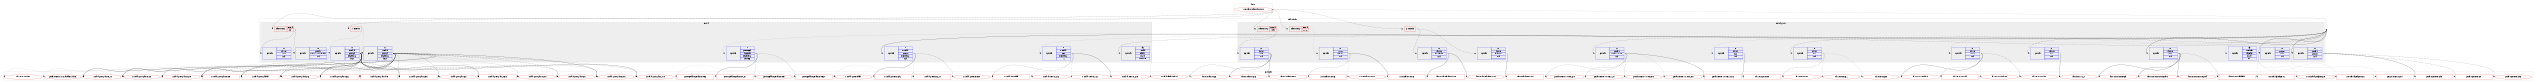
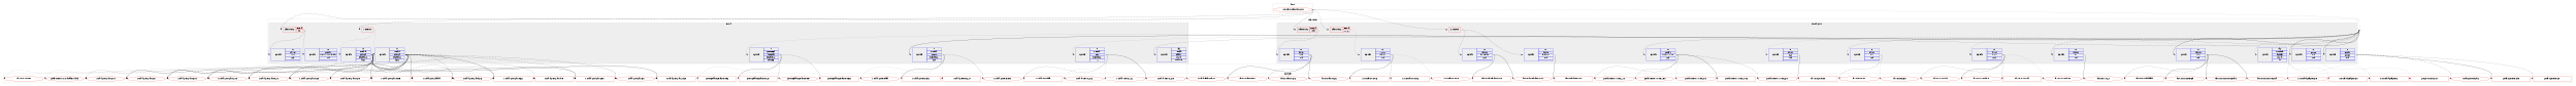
  digraph {
    compound=true
    concentrate=true
    fontname=Helvetica
    fontsize=10
    newrank=true
    rankdir=TB
    ranksep=1.5
    node [color=red fontname=Helvetica fontsize=10 shape=none]
    edge [arrowhead=normal headport=w style=dashed tailport=e weight=100]
    n1 [label="sys-cluster/cluster-glue-1.0.12-r1" shape=octagon width=4]
    n2 [color=blue label=<<TABLE BORDER="0" CELLBORDER="1" CELLSPACING="0" CELLPADDING="4" WIDTH="220"><TR><TD ROWSPAN="6" CELLPADDING="30">pack_dep</TD></TR><TR><TD WIDTH="110">no</TD></TR><TR><TD>sys-devel</TD></TR><TR><TD>automake</TD></TR><TR><TD>greaterequal</TD></TR><TR><TD>1.16.1</TD></TR></TABLE>>]
    n3 [color=blue label=<<TABLE BORDER="0" CELLBORDER="1" CELLSPACING="0" CELLPADDING="4" WIDTH="220"><TR><TD ROWSPAN="6" CELLPADDING="30">pack_dep</TD></TR><TR><TD WIDTH="110">no</TD></TR><TR><TD>sys-devel</TD></TR><TR><TD>automake</TD></TR><TR><TD>greaterequal</TD></TR><TR><TD>1.15.1</TD></TR></TABLE>>]
    n4 [label=<<TABLE BORDER="0" CELLBORDER="1" CELLSPACING="0" CELLPADDING="4"><TR><TD CELLPADDING="10">any_of_group</TD></TR></TABLE>>]
    n5 [color=blue label=<<TABLE BORDER="0" CELLBORDER="1" CELLSPACING="0" CELLPADDING="4" WIDTH="220"><TR><TD ROWSPAN="6" CELLPADDING="30">pack_dep</TD></TR><TR><TD WIDTH="110">no</TD></TR><TR><TD>dev-libs</TD></TR><TR><TD>libxslt</TD></TR><TR><TD>none</TD></TR><TR><TD></TD></TR></TABLE>>]
    n6 [color=blue label=<<TABLE BORDER="0" CELLBORDER="1" CELLSPACING="0" CELLPADDING="4" WIDTH="220"><TR><TD ROWSPAN="6" CELLPADDING="30">pack_dep</TD></TR><TR><TD WIDTH="110">no</TD></TR><TR><TD>app-text</TD></TR><TR><TD>docbook-xsl-stylesheets</TD></TR><TR><TD>none</TD></TR><TR><TD></TD></TR></TABLE>>]
    n7 [label=<<TABLE BORDER="0" CELLBORDER="1" CELLSPACING="0" CELLPADDING="4"><TR><TD ROWSPAN="3" CELLPADDING="10">use_conditional</TD></TR><TR><TD>positive</TD></TR><TR><TD>doc</TD></TR></TABLE>>]
    n8 [color=blue label=<<TABLE BORDER="0" CELLBORDER="1" CELLSPACING="0" CELLPADDING="4" WIDTH="220"><TR><TD ROWSPAN="6" CELLPADDING="30">pack_dep</TD></TR><TR><TD WIDTH="110">no</TD></TR><TR><TD>app-portage</TD></TR><TR><TD>elt-patches</TD></TR><TR><TD>greaterequal</TD></TR><TR><TD>20170815</TD></TR></TABLE>>]
    n9 [color=blue label=<<TABLE BORDER="0" CELLBORDER="1" CELLSPACING="0" CELLPADDING="4" WIDTH="220"><TR><TD ROWSPAN="6" CELLPADDING="30">pack_dep</TD></TR><TR><TD WIDTH="110">no</TD></TR><TR><TD>sys-devel</TD></TR><TR><TD>autoconf</TD></TR><TR><TD>greaterequal</TD></TR><TR><TD>2.69</TD></TR></TABLE>>]
    n10 [color=blue label=<<TABLE BORDER="0" CELLBORDER="1" CELLSPACING="0" CELLPADDING="4" WIDTH="220"><TR><TD ROWSPAN="6" CELLPADDING="30">pack_dep</TD></TR><TR><TD WIDTH="110">no</TD></TR><TR><TD>sys-devel</TD></TR><TR><TD>libtool</TD></TR><TR><TD>greaterequal</TD></TR><TR><TD>2.4</TD></TR></TABLE>>]
    n11 [color=blue label=<<TABLE BORDER="0" CELLBORDER="1" CELLSPACING="0" CELLPADDING="4" WIDTH="220"><TR><TD ROWSPAN="6" CELLPADDING="30">pack_dep</TD></TR><TR><TD WIDTH="110">weak</TD></TR><TR><TD>sys-devel</TD></TR><TR><TD>gettext</TD></TR><TR><TD>smaller</TD></TR><TR><TD>0.18.1.1-r3</TD></TR></TABLE>>]
    n12 [color=blue label=<<TABLE BORDER="0" CELLBORDER="1" CELLSPACING="0" CELLPADDING="4" WIDTH="220"><TR><TD ROWSPAN="6" CELLPADDING="30">pack_dep</TD></TR><TR><TD WIDTH="110">no</TD></TR><TR><TD>net-misc</TD></TR><TR><TD>netkit-telnetd</TD></TR><TR><TD>none</TD></TR><TR><TD></TD></TR></TABLE>>]
    n13 [color=blue label=<<TABLE BORDER="0" CELLBORDER="1" CELLSPACING="0" CELLPADDING="4" WIDTH="220"><TR><TD ROWSPAN="6" CELLPADDING="30">pack_dep</TD></TR><TR><TD WIDTH="110">no</TD></TR><TR><TD>net-misc</TD></TR><TR><TD>telnet-bsd</TD></TR><TR><TD>none</TD></TR><TR><TD></TD></TR></TABLE>>]
    n14 [label=<<TABLE BORDER="0" CELLBORDER="1" CELLSPACING="0" CELLPADDING="4"><TR><TD CELLPADDING="10">any_of_group</TD></TR></TABLE>>]
    n15 [color=blue label=<<TABLE BORDER="0" CELLBORDER="1" CELLSPACING="0" CELLPADDING="4" WIDTH="220"><TR><TD ROWSPAN="6" CELLPADDING="30">pack_dep</TD></TR><TR><TD WIDTH="110">no</TD></TR><TR><TD>sys-libs</TD></TR><TR><TD>openipmi</TD></TR><TR><TD>none</TD></TR><TR><TD></TD></TR></TABLE>>]
    n16 [label=<<TABLE BORDER="0" CELLBORDER="1" CELLSPACING="0" CELLPADDING="4"><TR><TD ROWSPAN="3" CELLPADDING="10">use_conditional</TD></TR><TR><TD>positive</TD></TR><TR><TD>ipmilan</TD></TR></TABLE>>]
    n17 [color=blue label=<<TABLE BORDER="0" CELLBORDER="1" CELLSPACING="0" CELLPADDING="4" WIDTH="220"><TR><TD ROWSPAN="6" CELLPADDING="30">pack_dep</TD></TR><TR><TD WIDTH="110">no</TD></TR><TR><TD>net-libs</TD></TR><TR><TD>libnet</TD></TR><TR><TD>none</TD></TR><TR><TD></TD></TR></TABLE>>]
    n18 [label=<<TABLE BORDER="0" CELLBORDER="1" CELLSPACING="0" CELLPADDING="4"><TR><TD ROWSPAN="3" CELLPADDING="10">use_conditional</TD></TR><TR><TD>positive</TD></TR><TR><TD>libnet</TD></TR></TABLE>>]
    n19 [color=blue label=<<TABLE BORDER="0" CELLBORDER="1" CELLSPACING="0" CELLPADDING="4" WIDTH="220"><TR><TD ROWSPAN="6" CELLPADDING="30">pack_dep</TD></TR><TR><TD WIDTH="110">no</TD></TR><TR><TD>app-arch</TD></TR><TR><TD>bzip2</TD></TR><TR><TD>none</TD></TR><TR><TD></TD></TR></TABLE>>]
    n20 [color=blue label=<<TABLE BORDER="0" CELLBORDER="1" CELLSPACING="0" CELLPADDING="4" WIDTH="220"><TR><TD ROWSPAN="6" CELLPADDING="30">pack_dep</TD></TR><TR><TD WIDTH="110">no</TD></TR><TR><TD>app-text</TD></TR><TR><TD>asciidoc</TD></TR><TR><TD>none</TD></TR><TR><TD></TD></TR></TABLE>>]
    n21 [color=blue label=<<TABLE BORDER="0" CELLBORDER="1" CELLSPACING="0" CELLPADDING="4" WIDTH="220"><TR><TD ROWSPAN="6" CELLPADDING="30">pack_dep</TD></TR><TR><TD WIDTH="110">no</TD></TR><TR><TD>app-text</TD></TR><TR><TD>docbook-xml-dtd</TD></TR><TR><TD>none</TD></TR><TR><TD></TD></TR></TABLE>>]
    n22 [color=blue label=<<TABLE BORDER="0" CELLBORDER="1" CELLSPACING="0" CELLPADDING="4" WIDTH="220"><TR><TD ROWSPAN="6" CELLPADDING="30">pack_dep</TD></TR><TR><TD WIDTH="110">no</TD></TR><TR><TD>dev-libs</TD></TR><TR><TD>libaio</TD></TR><TR><TD>none</TD></TR><TR><TD></TD></TR></TABLE>>]
    n23 [color=blue label=<<TABLE BORDER="0" CELLBORDER="1" CELLSPACING="0" CELLPADDING="4" WIDTH="220"><TR><TD ROWSPAN="6" CELLPADDING="30">pack_dep</TD></TR><TR><TD WIDTH="110">no</TD></TR><TR><TD>dev-libs</TD></TR><TR><TD>glib</TD></TR><TR><TD>none</TD></TR><TR><TD></TD></TR></TABLE>>]
    n24 [color=blue label=<<TABLE BORDER="0" CELLBORDER="1" CELLSPACING="0" CELLPADDING="4" WIDTH="220"><TR><TD ROWSPAN="6" CELLPADDING="30">pack_dep</TD></TR><TR><TD WIDTH="110">no</TD></TR><TR><TD>dev-libs</TD></TR><TR><TD>libxml2</TD></TR><TR><TD>none</TD></TR><TR><TD></TD></TR></TABLE>>]
    n25 [color=blue label=<<TABLE BORDER="0" CELLBORDER="1" CELLSPACING="0" CELLPADDING="4" WIDTH="220"><TR><TD ROWSPAN="6" CELLPADDING="30">pack_dep</TD></TR><TR><TD WIDTH="110">no</TD></TR><TR><TD>net-misc</TD></TR><TR><TD>curl</TD></TR><TR><TD>none</TD></TR><TR><TD></TD></TR></TABLE>>]
    n26 [color=blue label=<<TABLE BORDER="0" CELLBORDER="1" CELLSPACING="0" CELLPADDING="4" WIDTH="220"><TR><TD ROWSPAN="6" CELLPADDING="30">pack_dep</TD></TR><TR><TD WIDTH="110">no</TD></TR><TR><TD>net-misc</TD></TR><TR><TD>iputils</TD></TR><TR><TD>none</TD></TR><TR><TD></TD></TR></TABLE>>]
    n27 [color=blue label=<<TABLE BORDER="0" CELLBORDER="1" CELLSPACING="0" CELLPADDING="4" WIDTH="220"><TR><TD ROWSPAN="6" CELLPADDING="30">pack_dep</TD></TR><TR><TD WIDTH="110">weak</TD></TR><TR><TD>sys-cluster</TD></TR><TR><TD>heartbeat</TD></TR><TR><TD>smaller</TD></TR><TR><TD>3.0</TD></TR></TABLE>>]
    n28 [label="sys-devel/automake-1.10.3-r3" shape=box width=4]
    n29 [label="sys-devel/automake-1.11.6-r3" shape=octagon width=4]
    n30 [label="sys-devel/automake-1.12.6-r2" shape=ellipse width=4]
    n31 [label="sys-devel/automake-1.13.4-r2" shape=octagon width=4]
    n32 [label="sys-devel/automake-1.14.1-r2" shape=ellipse width=4]
    n33 [label="sys-devel/automake-1.15.1-r2" shape=ellipse width=4]
    n34 [label="sys-devel/automake-1.16-r2" shape=ellipse width=4]
    n35 [label="sys-devel/automake-1.16.1-r1" shape=ellipse width=4]
    n36 [label="sys-devel/automake-1.4_p6-r2" shape=box width=4]
    n37 [label="sys-devel/automake-1.5-r2" shape=ellipse width=4]
    n38 [label="sys-devel/automake-1.6.3-r2" shape=box width=4]
    n39 [label="sys-devel/automake-1.7.9-r3" shape=box width=4]
    n40 [label="sys-devel/automake-1.8.5-r5" shape=box width=4]
    n41 [label="sys-devel/automake-1.9.6-r5" shape=ellipse width=4]
    n42 [label="sys-devel/automake-9999" shape=box width=4]
    n43 [label="dev-libs/libxslt-1.1.32" shape=octagon width=4]
    n44 [label="app-text/docbook-xsl-stylesheets-1.79.1-r2" shape=ellipse width=4]
    n45 [label="app-portage/elt-patches-20170317" shape=ellipse width=4]
    n46 [label="app-portage/elt-patches-20170422" shape=box width=4]
    n47 [label="app-portage/elt-patches-20170815" shape=box width=4]
    n48 [label="app-portage/elt-patches-20170826.1" shape=box width=4]
    n49 [label="net-libs/libnet-1.0.2a-r5" shape=ellipse width=4]
    n50 [label="net-libs/libnet-1.0.2a-r6" shape=ellipse width=4]
    n51 [label="net-libs/libnet-1.2_rc3-r1" shape=octagon width=4]
    n52 [label="sys-devel/autoconf-2.13-r1" shape=ellipse width=4]
    n53 [label="sys-devel/autoconf-2.64-r1" shape=box width=4]
    n54 [label="sys-devel/autoconf-2.69-r4" shape=box width=4]
    n55 [label="sys-devel/autoconf-9999" shape=ellipse width=4]
    n56 [label="sys-devel/libtool-2.4.6-r3" shape=octagon width=4]
    n57 [label="sys-devel/libtool-2.4.6-r4" shape=octagon width=4]
    n58 [label="sys-devel/libtool-2.4.6-r5" shape=ellipse width=4]
    n59 [label="sys-devel/libtool-9999" shape=box width=4]
    n60 [label="sys-devel/gettext-0.19.8.1" shape=ellipse width=4]
    n61 [label="net-misc/netkit-telnetd-0.17-r10" shape=box width=4]
    n62 [label="net-misc/netkit-telnetd-0.17-r12" shape=ellipse width=4]
    n63 [label="net-misc/telnet-bsd-1.2-r1" shape=box width=4]
    n64 [label="app-text/asciidoc-8.6.10" shape=box width=4]
    n65 [label="app-text/asciidoc-8.6.9-r2" shape=box width=4]
    n66 [label="app-text/asciidoc-8.6.9-r6" shape=ellipse width=4]
    n67 [label="sys-libs/openipmi-2.0.22" shape=ellipse width=4]
    n68 [label="sys-libs/openipmi-2.0.25" shape=box width=4]
    n69 [label="sys-libs/openipmi-2.0.26" shape=box width=4]
    n70 [label="app-arch/bzip2-1.0.6-r10" shape=box width=4]
    n71 [label="app-text/docbook-xml-dtd-4.1.2-r6" shape=box width=4]
    n72 [label="app-text/docbook-xml-dtd-4.2-r2" shape=octagon width=4]
    n73 [label="app-text/docbook-xml-dtd-4.3-r1" shape=ellipse width=4]
    n74 [label="app-text/docbook-xml-dtd-4.4-r2" shape=octagon width=4]
    n75 [label="app-text/docbook-xml-dtd-4.5-r1" shape=octagon width=4]
-   n76 [label="dev-libs/glib-2.56.4" shape=ellipse width=4]
    n77 [label="dev-libs/glib-2.78.2" shape=octagon width=4]
    n78 [label="dev-libs/glib-2.58.3" shape=ellipse width=4]
    n79 [label="dev-libs/libaio-0.3.110" shape=box width=4]
    n80 [label="dev-libs/libxml2-2.9.8" shape=ellipse width=4]
    n81 [label="dev-libs/libxml2-2.9.8-r1" shape=ellipse width=4]
    n82 [label="dev-libs/libxml2-2.9.9" shape=box width=4]
    n83 [label="dev-libs/libxml2-2.9.9-r1" shape=octagon width=4]
    n84 [label="net-misc/curl-7.64.0" shape=ellipse width=4]
    n85 [label="net-misc/iputils-20171016_pre" shape=ellipse width=4]
    n86 [label="net-misc/iputils-20171016_pre-r1" shape=octagon width=4]
    n87 [label="net-misc/iputils-20180629" shape=octagon width=4]
    n88 [label="net-misc/iputils-99999999" shape=box width=4]
    n89 [label="sys-cluster/heartbeat-3.0.5-r3" shape=octagon width=4]
    n90 [label="sys-cluster/heartbeat-3.0.6" shape=box width=4]
    n91 [label="sys-cluster/heartbeat-3.0.6-r1" shape=box width=4]
    subgraph cluster_1 {
      color=gray
      label=<<i>ebuild</i>>
      rank=same
      n1
    }
    subgraph cluster_2 {
      color=gray
      label=<<i>dependencies</i>>
      subgraph cluster_3 {
        color=gray
        fillcolor="#eeeeee"
        label=<<i>compile</i>>
        style=filled
        subgraph sub_4 {
          color=gray
          fillcolor="#eeeeee"
          label=<<i>compile</i>>
          style=filled
          n4
          subgraph sub_5 {
            color=gray
            fillcolor="#eeeeee"
            label=<<i>compile</i>>
            style=filled
            n2
          }
          subgraph sub_6 {
            color=gray
            fillcolor="#eeeeee"
            label=<<i>compile</i>>
            style=filled
            n3
          }
        }
        subgraph sub_7 {
          color=gray
          fillcolor="#eeeeee"
          label=<<i>compile</i>>
          style=filled
          n7
          subgraph sub_8 {
            color=gray
            fillcolor="#eeeeee"
            label=<<i>compile</i>>
            style=filled
            n5
          }
          subgraph sub_9 {
            color=gray
            fillcolor="#eeeeee"
            label=<<i>compile</i>>
            style=filled
            n6
          }
        }
        subgraph sub_10 {
          color=gray
          fillcolor="#eeeeee"
          label=<<i>compile</i>>
          style=filled
          n8
        }
        subgraph sub_11 {
          color=gray
          fillcolor="#eeeeee"
          label=<<i>compile</i>>
          style=filled
          n9
        }
        subgraph sub_12 {
          color=gray
          fillcolor="#eeeeee"
          label=<<i>compile</i>>
          style=filled
          n10
        }
        subgraph sub_13 {
          color=gray
          fillcolor="#eeeeee"
          label=<<i>compile</i>>
          style=filled
          n11
        }
      }
      subgraph cluster_14 {
        color=gray
        fillcolor="#eeeeee"
        label=<<i>compile and run</i>>
        style=filled
        subgraph sub_15 {
          color=gray
          fillcolor="#eeeeee"
          label=<<i>compile and run</i>>
          style=filled
          n14
          subgraph sub_16 {
            color=gray
            fillcolor="#eeeeee"
            label=<<i>compile and run</i>>
            style=filled
            n12
          }
          subgraph sub_17 {
            color=gray
            fillcolor="#eeeeee"
            label=<<i>compile and run</i>>
            style=filled
            n13
          }
        }
        subgraph sub_18 {
          color=gray
          fillcolor="#eeeeee"
          label=<<i>compile and run</i>>
          style=filled
          n16
          subgraph sub_19 {
            color=gray
            fillcolor="#eeeeee"
            label=<<i>compile and run</i>>
            style=filled
            n15
          }
        }
        subgraph sub_20 {
          color=gray
          fillcolor="#eeeeee"
          label=<<i>compile and run</i>>
          style=filled
          n18
          subgraph sub_21 {
            color=gray
            fillcolor="#eeeeee"
            label=<<i>compile and run</i>>
            style=filled
            n17
          }
        }
        subgraph sub_22 {
          color=gray
          fillcolor="#eeeeee"
          label=<<i>compile and run</i>>
          style=filled
          n19
        }
        subgraph sub_23 {
          color=gray
          fillcolor="#eeeeee"
          label=<<i>compile and run</i>>
          style=filled
          n20
        }
        subgraph sub_24 {
          color=gray
          fillcolor="#eeeeee"
          label=<<i>compile and run</i>>
          style=filled
          n21
        }
        subgraph sub_25 {
          color=gray
          fillcolor="#eeeeee"
          label=<<i>compile and run</i>>
          style=filled
          n22
        }
        subgraph sub_26 {
          color=gray
          fillcolor="#eeeeee"
          label=<<i>compile and run</i>>
          style=filled
          n23
        }
        subgraph sub_27 {
          color=gray
          fillcolor="#eeeeee"
          label=<<i>compile and run</i>>
          style=filled
          n24
        }
        subgraph sub_28 {
          color=gray
          fillcolor="#eeeeee"
          label=<<i>compile and run</i>>
          style=filled
          n25
        }
        subgraph sub_29 {
          color=gray
          fillcolor="#eeeeee"
          label=<<i>compile and run</i>>
          style=filled
          n26
        }
        subgraph sub_30 {
          color=gray
          fillcolor="#eeeeee"
          label=<<i>compile and run</i>>
          style=filled
          n27
        }
      }
      subgraph cluster_31 {
        color=gray
        fillcolor="#eeeeee"
        label=<<i>run</i>>
        style=filled
      }
    }
    subgraph cluster_32 {
      color=gray
      label=<<i>candidates</i>>
      rank=same
      subgraph sub_33 {
        color=black
        label=<<i>candidates</i>>
        nodesep=1
        rank=same
        n28
        n29
        n30
        n31
        n32
        n33
        n34
        n35
        n36
        n37
        n38
        n39
        n40
        n41
        n42
      }
      subgraph sub_34 {
        color=black
        label=<<i>candidates</i>>
        nodesep=1
        rank=same
        n28
        n29
        n30
        n31
        n32
        n33
        n34
        n35
        n36
        n37
        n38
        n39
        n40
        n41
        n42
      }
      subgraph sub_35 {
        color=black
        label=<<i>candidates</i>>
        nodesep=1
        rank=same
        n43
      }
      subgraph sub_36 {
        color=black
        label=<<i>candidates</i>>
        nodesep=1
        rank=same
        n44
      }
      subgraph sub_37 {
        color=black
        label=<<i>candidates</i>>
        nodesep=1
        rank=same
        n45
        n46
        n47
        n48
      }
      subgraph sub_38 {
        color=black
        label=<<i>candidates</i>>
        nodesep=1
        rank=same
        n49
        n50
        n51
      }
      subgraph sub_39 {
        color=black
        label=<<i>candidates</i>>
        nodesep=1
        rank=same
        n52
        n53
        n54
        n55
      }
      subgraph sub_40 {
        color=black
        label=<<i>candidates</i>>
        nodesep=1
        rank=same
        n56
        n57
        n58
        n59
      }
      subgraph sub_41 {
        color=black
        label=<<i>candidates</i>>
        nodesep=1
        rank=same
        n60
      }
      subgraph sub_42 {
        color=black
        label=<<i>candidates</i>>
        nodesep=1
        rank=same
        n61
        n62
      }
      subgraph sub_43 {
        color=black
        label=<<i>candidates</i>>
        nodesep=1
        rank=same
        n63
      }
      subgraph sub_44 {
        color=black
        label=<<i>candidates</i>>
        nodesep=1
        rank=same
        n64
        n65
        n66
      }
      subgraph sub_45 {
        color=black
        label=<<i>candidates</i>>
        nodesep=1
        rank=same
        n67
        n68
        n69
      }
      subgraph sub_46 {
        color=black
        label=<<i>candidates</i>>
        nodesep=1
        rank=same
        n70
      }
      subgraph sub_47 {
        color=black
        label=<<i>candidates</i>>
        nodesep=1
        rank=same
        n71
        n72
        n73
        n74
        n75
      }
      subgraph sub_48 {
        color=black
        label=<<i>candidates</i>>
        nodesep=1
        rank=same
-       n76
        n77
        n78
      }
      subgraph sub_49 {
        color=black
        label=<<i>candidates</i>>
        nodesep=1
        rank=same
        n79
      }
      subgraph sub_50 {
        color=black
        label=<<i>candidates</i>>
        nodesep=1
        rank=same
        n80
        n81
        n82
        n83
      }
      subgraph sub_51 {
        color=black
        label=<<i>candidates</i>>
        nodesep=1
        rank=same
        n84
      }
      subgraph sub_52 {
        color=black
        label=<<i>candidates</i>>
        nodesep=1
        rank=same
        n85
        n86
        n87
        n88
      }
      subgraph sub_53 {
        color=black
        label=<<i>candidates</i>>
        nodesep=1
        rank=same
        n89
        n90
        n91
      }
    }
    n1 -> n4 [arrowhead=diamond weight=20]
    n1 -> n7 [arrowhead=diamond weight=20]
    n1 -> n8 [style=dotted weight=20]
    n1 -> n9 [style=solid weight=20]
    n1 -> n10 [arrowhead=diamond style=dotted weight=20]
    n1 -> n11 [weight=20]
    n1 -> n14 [weight=20]
    n1 -> n16 [weight=20]
    n1 -> n18 [arrowhead=diamond weight=20]
    n1 -> n19 [arrowhead=diamond style=solid weight=20]
    n1 -> n20 [arrowhead=diamond style=solid weight=20]
    n1 -> n21 [weight=20]
    n1 -> n22 [style=dotted weight=20]
    n1 -> n23 [weight=20]
    n1 -> n24 [arrowhead=diamond style=dotted weight=20]
    n1 -> n25 [arrowhead=diamond weight=20]
    n1 -> n26 [style=solid weight=20]
    n1 -> n27 [style=dotted weight=20]
    n2 -> n28 [arrowhead=diamond style=solid]
    n2 -> n29
    n2 -> n30 [arrowhead=diamond style=solid]
    n2 -> n31 [arrowhead=diamond style=dotted]
    n2 -> n32 [arrowhead=diamond style=solid]
    n2 -> n33 [arrowhead=diamond]
    n2 -> n34 [arrowhead=diamond]
    n2 -> n35 [arrowhead=diamond style=dotted]
    n2 -> n36 [arrowhead=diamond style=solid]
    n2 -> n37 [arrowhead=diamond style=dotted]
    n2 -> n38 [style=solid]
    n2 -> n39 [style=dotted]
    n2 -> n40
    n2 -> n41 [arrowhead=diamond]
    n2 -> n42 [arrowhead=diamond]
    n3 -> n28
    n3 -> n29
    n3 -> n30
    n3 -> n31 [style=solid]
    n3 -> n32
    n3 -> n33 [style=solid]
    n3 -> n34 [arrowhead=diamond]
    n3 -> n35 [style=dotted]
    n3 -> n36 [style=dotted]
    n3 -> n37
    n3 -> n38 [arrowhead=diamond]
    n3 -> n39 [style=dotted]
    n3 -> n40 [style=solid]
    n3 -> n41 [arrowhead=diamond]
    n3 -> n42 [arrowhead=diamond style=solid]
    n4 -> n2 [style=dotted weight=20]
    n4 -> n3 [arrowhead=diamond style=dotted weight=20]
    n5 -> n43 [arrowhead=diamond style=dotted]
    n6 -> n44 [arrowhead=diamond style=dotted]
    n7 -> n5 [arrowhead=diamond weight=20]
    n7 -> n6 [arrowhead=diamond weight=20]
    n8 -> n45
    n8 -> n46 [style=solid]
    n8 -> n47 [style=dotted]
    n8 -> n48 [arrowhead=diamond]
    n9 -> n52
    n9 -> n53 [arrowhead=diamond style=dotted]
    n9 -> n54 [style=solid]
    n9 -> n55 [arrowhead=diamond style=dotted]
    n10 -> n56 [arrowhead=diamond style=solid]
    n10 -> n57 [style=dotted]
    n10 -> n58 [arrowhead=diamond style=dotted]
    n10 -> n59 [arrowhead=diamond]
    n11 -> n60 [style=dotted]
    n12 -> n61 [arrowhead=diamond style=solid]
    n12 -> n62 [style=solid]
    n13 -> n63 [arrowhead=diamond style=solid]
    n14 -> n12 [weight=20]
    n14 -> n13 [weight=20]
    n15 -> n67 [style=dotted]
    n15 -> n68
    n15 -> n69 [style=solid]
    n16 -> n15 [style=dotted weight=20]
    n17 -> n49 [arrowhead=diamond style=solid]
    n17 -> n50
    n17 -> n51 [style=solid]
    n18 -> n17 [weight=20]
    n19 -> n70 [style=dotted]
    n20 -> n64
    n20 -> n65 [style=solid]
    n20 -> n66
    n21 -> n71 [arrowhead=diamond style=solid]
    n21 -> n72 [style=dotted]
    n21 -> n73
    n21 -> n74 [arrowhead=diamond]
    n21 -> n75 [arrowhead=diamond]
    n22 -> n79 [style=solid]
-   n23 -> n76 [style=dotted]
    n23 -> n77
    n23 -> n78 [style=dotted]
    n24 -> n80 [arrowhead=diamond]
    n24 -> n81 [style=dotted]
    n24 -> n82
    n24 -> n83 [arrowhead=diamond style=solid]
    n25 -> n84 [arrowhead=diamond style=solid]
    n26 -> n85 [style=solid]
    n26 -> n86 [arrowhead=diamond style=solid]
    n26 -> n87 [arrowhead=diamond style=solid]
    n26 -> n88 [arrowhead=diamond]
    n27 -> n89 [style=dotted]
    n27 -> n90 [arrowhead=diamond style=dotted]
    n27 -> n91 [style=dotted]
  }
